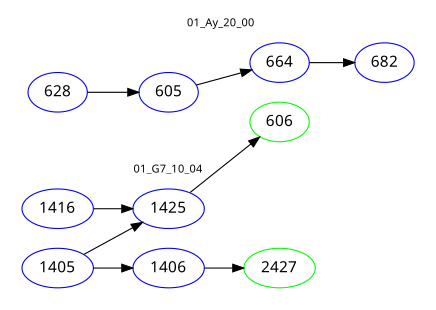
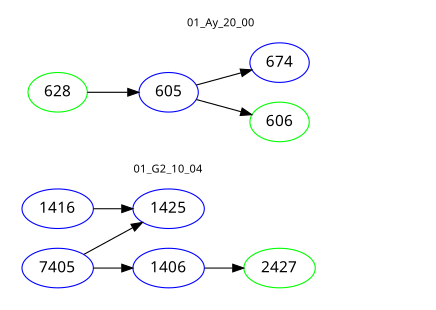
  digraph {
    fontname="Noto Sans"
    rankdir=LR
    node [color=blue fontname="Noto Sans"]
    edge [color=black fontname="Noto Sans"]
-   n1 [label=628]
+   n1 [color=green label=628]
    n2 [label=605]
-   n3 [label=664]
+   n3 [label=674]
    n4 [color=green label=606]
-   n5 [label=682]
-   n6 [label=1405]
+   n6 [label=7405]
    n7 [label=1406]
    n8 [label=1416]
    n9 [color=green label=2427]
    n10 [label=1425]
    subgraph cluster_1 {
      color=white
      fontsize=10
      label="01_Ay_20_00"
      n1
      n2
      n3
      n4
-     n5
    }
    subgraph cluster_2 {
      color=white
      fontsize=10
-     label="01_G7_10_04"
+     label="01_G2_10_04"
      n6
      n7
      n8
      n9
      n10
    }
    n1 -> n2
    n2 -> n3
-   n10 -> n4
-   n3 -> n5
+   n2 -> n4
    n6 -> n7
    n6 -> n10
    n7 -> n9
    n8 -> n10
  }
